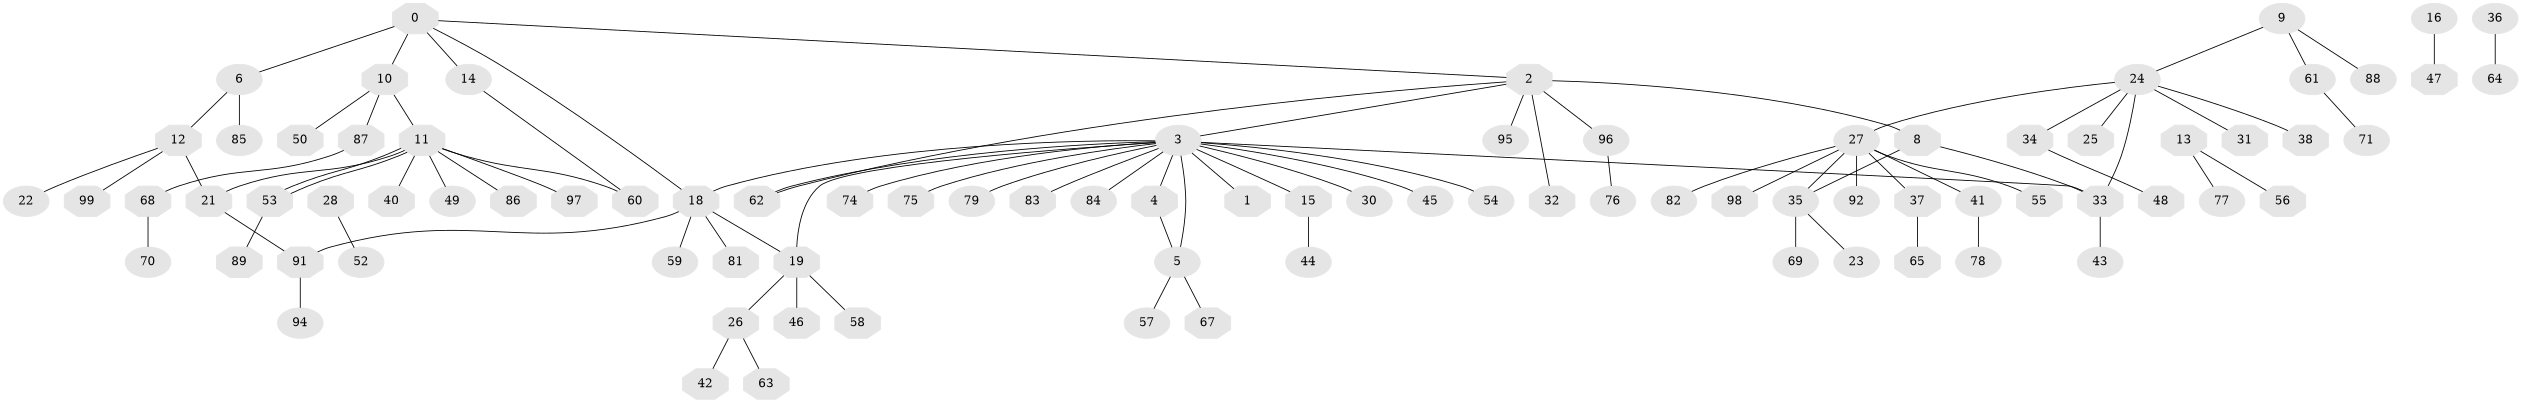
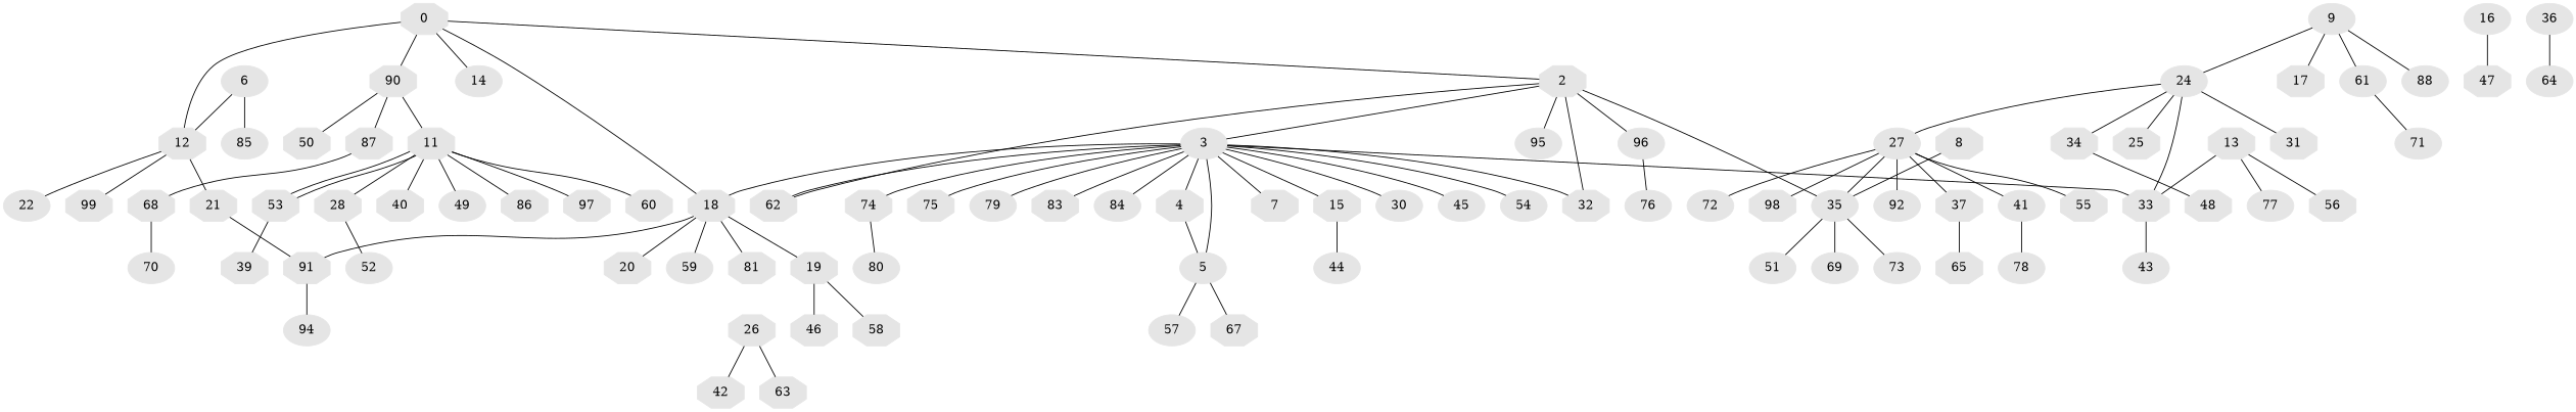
  graph {
    node [color=gray90 shape=octagon style=filled]
    n1 [label=0]
    2
    6 [shape=ellipse]
-   10
+   10 [label=90]
    14 [shape=ellipse]
    18
    3 [shape=ellipse]
    8
    32
    62
    n11 [label=96 shape=ellipse]
    95 [shape=ellipse]
    12
    85 [shape=ellipse]
    11
    50
    87
    60
    19
+   20
    59 [shape=ellipse]
    81
    91
    4
    5 [shape=ellipse]
-   7 [label=1]
+   7
    15
    30 [shape=ellipse]
    45 [shape=ellipse]
    54 [shape=ellipse]
    74
    75
    79 [shape=ellipse]
    83
    84 [shape=ellipse]
    33
    35 [shape=ellipse]
    16 [shape=ellipse]
    47
    36 [shape=ellipse]
    64 [shape=ellipse]
    44 [shape=ellipse]
    76 [shape=ellipse]
    57 [shape=ellipse]
    67
    43 [shape=ellipse]
+   80 [shape=ellipse]
    9 [shape=ellipse]
+   17
    24 [shape=ellipse]
    61 [shape=ellipse]
    88 [shape=ellipse]
    21
    22 [shape=ellipse]
    n55 [label=99]
+   51 [shape=ellipse]
    69 [shape=ellipse]
-   73 [shape=ellipse label=23]
+   73 [shape=ellipse]
    34
    25
    27 [shape=ellipse]
    31
-   38
    71 [shape=ellipse]
    28
    40
    49 [shape=ellipse]
    53
    86
    n70 [label=97]
    68
    13
    56
    77 [shape=ellipse]
    52 [shape=ellipse]
    48
-   89
+   89 [label=39]
    70 [shape=ellipse]
    26
    46
    58
    94 [shape=ellipse]
    42
    63
    37
    41 [shape=ellipse]
    55
-   72 [shape=ellipse label=82]
+   72 [shape=ellipse]
    n89 [label=98]
    92 [shape=ellipse]
    65
    78 [shape=ellipse]
    n1 -- 2
-   n1 -- 6
+   n1 -- 12
    n1 -- 10
    n1 -- 14
    n1 -- 18
    2 -- 3
-   2 -- 8
+   2 -- 35
    2 -- 32
    2 -- 62
    2 -- n11
    2 -- 95
    6 -- 12
    6 -- 85
    10 -- 11
    10 -- 50
    10 -- 87
-   14 -- 60
    18 -- 19
+   18 -- 20
    18 -- 59
    18 -- 81
    18 -- 91
    3 -- 18
-   3 -- 19
+   3 -- 32
    3 -- 62
    3 -- 4
    3 -- 5
    3 -- 7
    3 -- 15
    3 -- 30
    3 -- 45
    3 -- 54
    3 -- 74
    3 -- 75
    3 -- 79
    3 -- 83
    3 -- 84
    3 -- 33
    8 -- 35
    n11 -- 76
    12 -- 21
    12 -- 22
    12 -- n55
    11 -- 60
-   11 -- 21
+   11 -- 28
    11 -- 40
    11 -- 49
    11 -- 53
    11 -- 53
    11 -- 86
    11 -- n70
    87 -- 68
-   19 -- 26
    19 -- 46
    19 -- 58
    91 -- 94
    4 -- 5
    5 -- 57
    5 -- 67
    15 -- 44
+   74 -- 80
    33 -- 43
+   35 -- 51
    35 -- 69
    35 -- 73
    16 -- 47
    36 -- 64
+   9 -- 17
    9 -- 24
    9 -- 61
    9 -- 88
    24 -- 33
    24 -- 34
    24 -- 25
    24 -- 27
    24 -- 31
-   24 -- 38
    61 -- 71
    21 -- 91
    34 -- 48
    27 -- 35
    27 -- 37
    27 -- 41
    27 -- 55
    27 -- 72
    27 -- n89
    27 -- 92
    28 -- 52
    53 -- 89
    68 -- 70
-   8 -- 33
+   13 -- 33
    13 -- 56
    13 -- 77
    26 -- 42
    26 -- 63
    37 -- 65
    41 -- 78
  }
